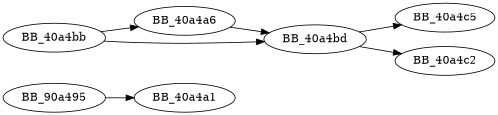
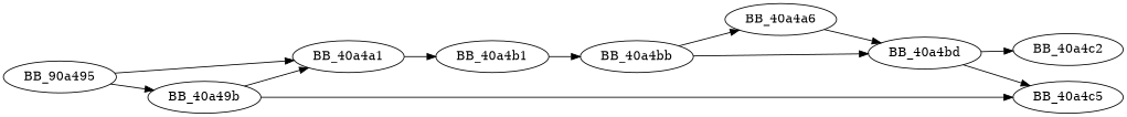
  digraph {
    rankdir=LR
    n1 [label=BB_90a495]
+   BB_40a49b
    BB_40a4a1
    BB_40a4c5
+   BB_40a4b1
    BB_40a4a6
    BB_40a4bd
    BB_40a4bb
    BB_40a4c2
+   n1 -> BB_40a49b
    n1 -> BB_40a4a1
+   BB_40a49b -> BB_40a4a1
+   BB_40a49b -> BB_40a4c5
+   BB_40a4a1 -> BB_40a4b1
+   BB_40a4b1 -> BB_40a4bb
    BB_40a4a6 -> BB_40a4bd
    BB_40a4bd -> BB_40a4c5
    BB_40a4bd -> BB_40a4c2
    BB_40a4bb -> BB_40a4a6
    BB_40a4bb -> BB_40a4bd
  }
